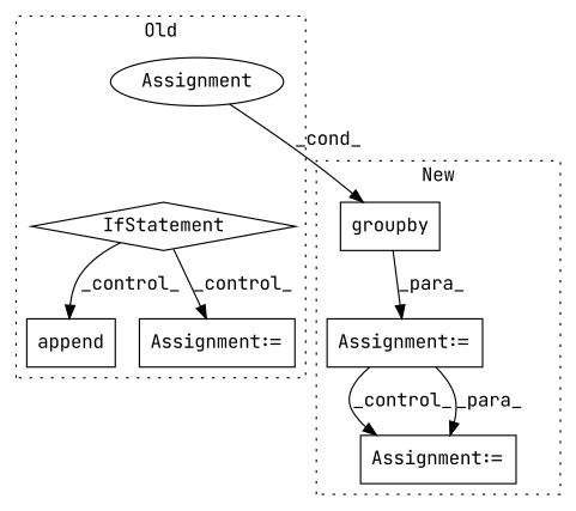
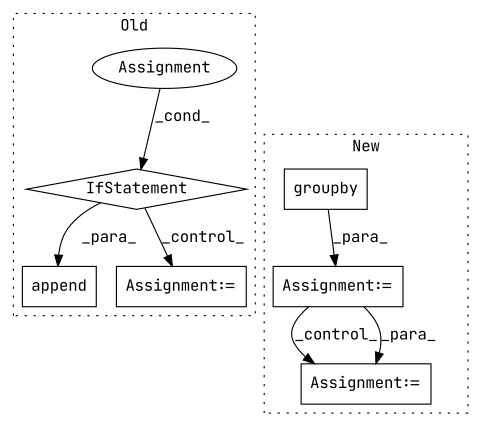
  digraph {
    fontname="JetBrains Mono"
    node [a=7 fontname="JetBrains Mono" l=1 shape=box]
    edge [fontname="JetBrains Mono"]
    n1 [a=32 l="7,1" label=append s="5523,5543"]
    n2 [a=25 l="4,2" label=IfStatement s="5270,5289" shape=diamond]
    n3 [a=42 label=Assignment shape=ellipse l=""]
    n4 [label="Assignment:=" s=6238]
    n5 [a=32 l="8,1" label=groupby s="7156,7219"]
    n6 [label="Assignment:=" s=6796]
    n7 [l=54 label="Assignment:=" s=7839]
    subgraph cluster_1 {
      label=Old
      style=dotted
      n1
      n2
      n3
      n4
    }
    subgraph cluster_2 {
      label=New
      style=dotted
      n5
      n6
      n7
    }
-   n2 -> n1 [label=_control_]
+   n2 -> n1 [label=_para_]
    n2 -> n4 [label=_control_]
-   n3 -> n5 [label=_cond_]
+   n3 -> n2 [label=_cond_]
    n5 -> n6 [label=_para_]
    n6 -> n7 [label=_control_]
    n6 -> n7 [label=_para_]
  }
